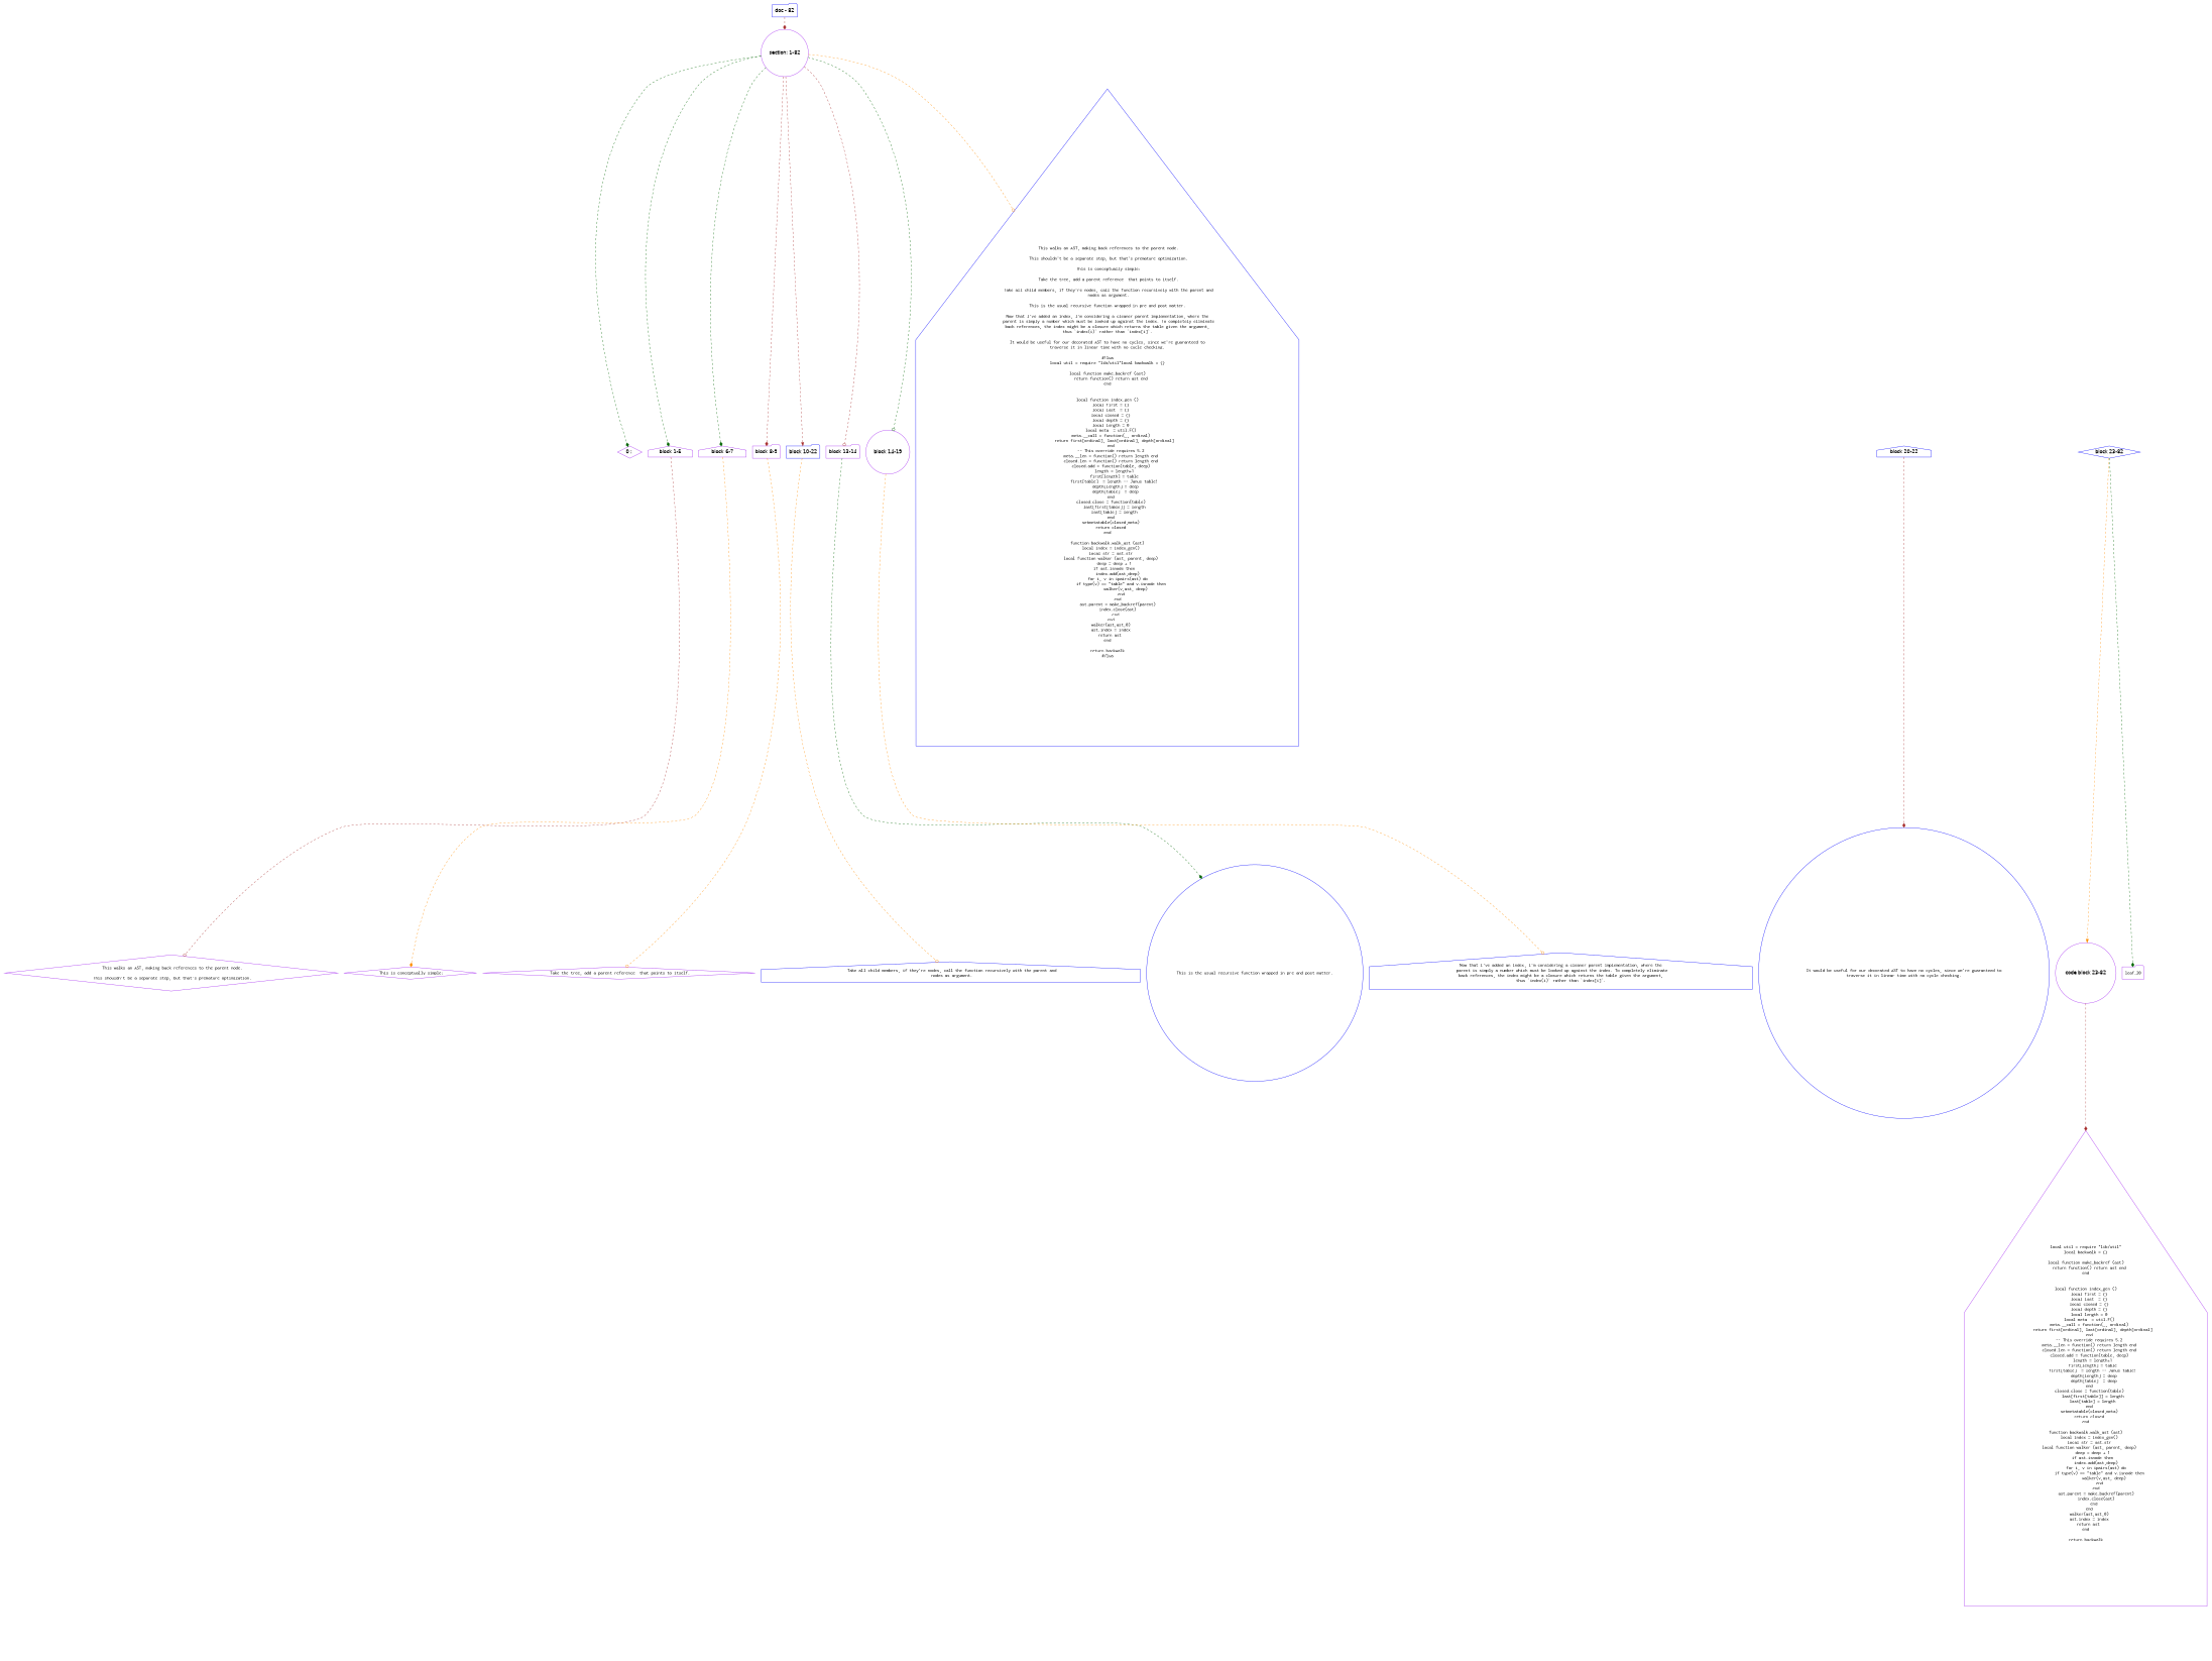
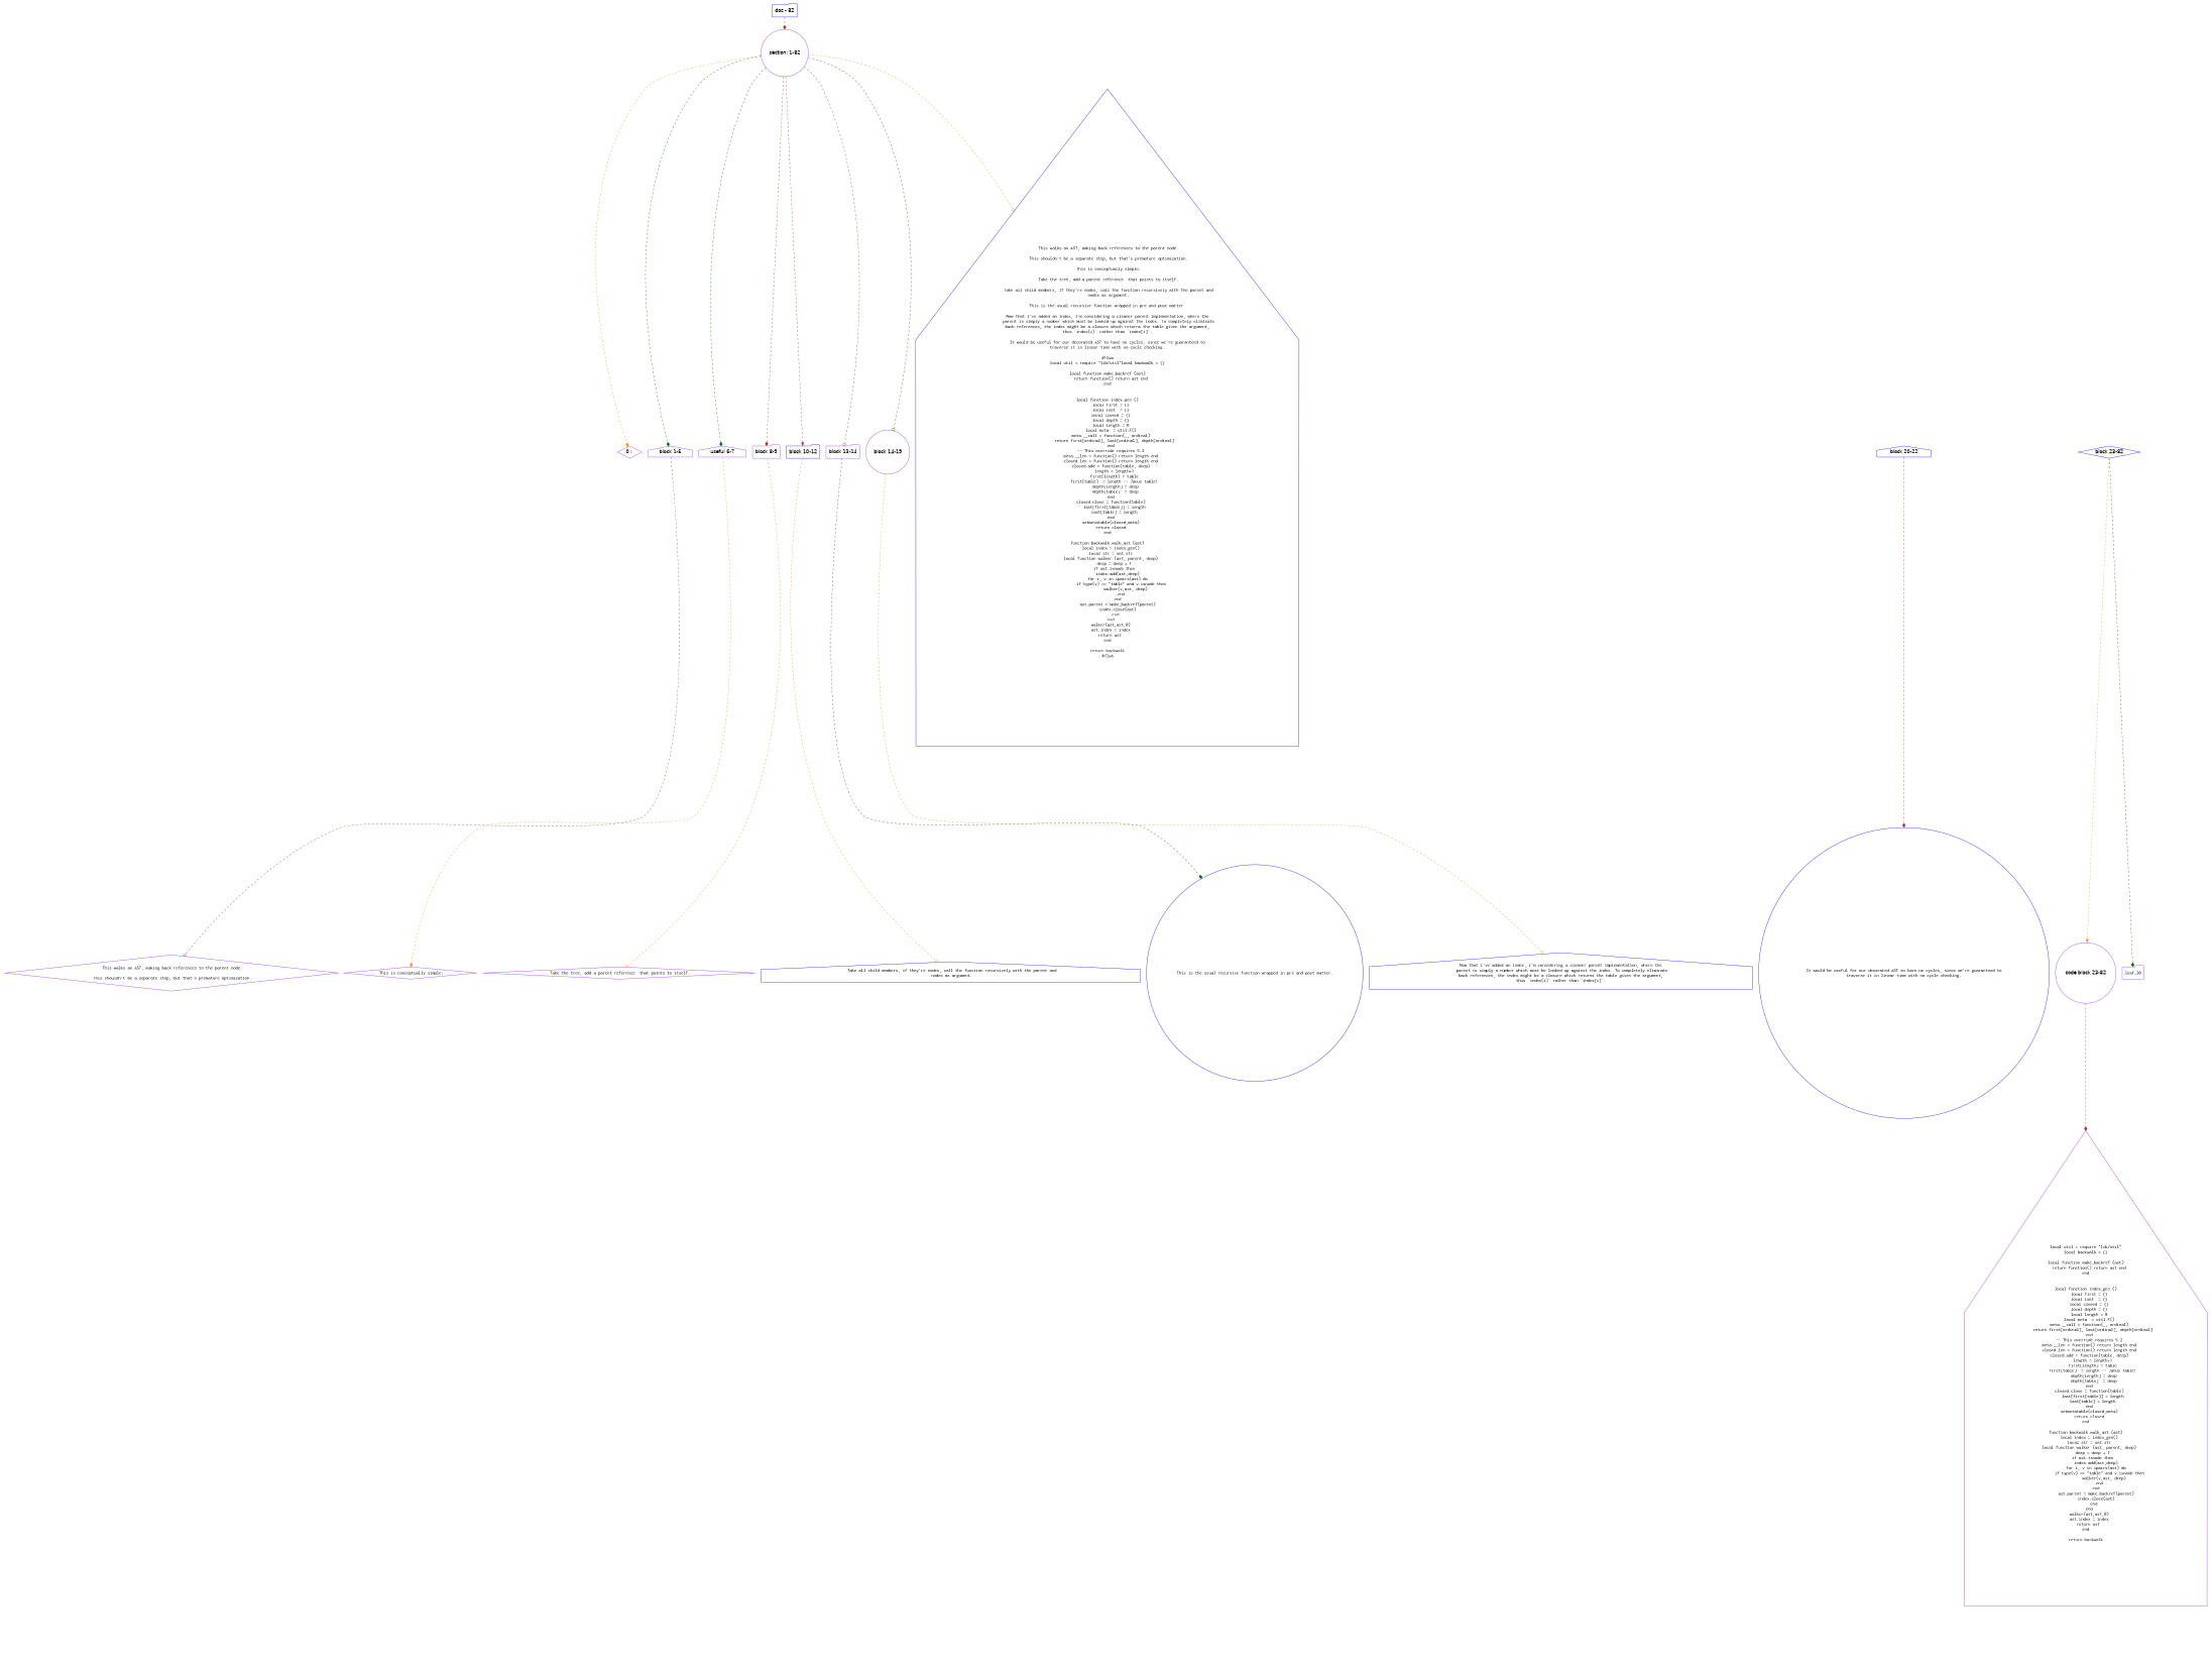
  digraph {
    node [color=purple fontname=Helvetica shape=house]
    edge [arrowhead=diamond color=darkorange style=dashed]
    n1 [label="section: 1-82" shape=circle]
    n2 [label="0 : " shape=diamond]
    n3 [label="block 1-5"]
-   n4 [label="block 6-7"]
+   n4 [label="useful 6-7"]
    n5 [label="block 8-9" shape=folder]
-   n6 [color=blue label="block 10-22" shape=folder]
+   n6 [color=blue label="block 10-12" shape=folder]
    n7 [label="block 13-14" shape=folder]
    n8 [label="block 14-19" shape=circle]
    n9 [color=blue label="block 20-22"]
    n10 [color=blue label="block 23-82" shape=diamond]
    n11 [label="code block 23-82" shape=circle]
    n12 [color=blue fontname=Inconsolata label=" This walks an AST, making back references to the parent node.\n \n This shouldn't be a separate step, but that's premature optimization.\n\n This is conceptually simple:\n\n Take the tree, add a parent reference  that points to itself.\n\n Take all child members, if they're nodes, call the function recursively with the parent and\n nodes as argument.\n\n This is the usual recursive function wrapped in pre and post matter. \n\n Now that I've added an index, I'm considering a cleaner parent implementation, where the \n parent is simply a number which must be looked up against the index. To completely eliminate\n back references, the index might be a closure which returns the table given the argument, \n thus `index(i)` rather than `index[i]`. \n\n It would be useful for our decorated AST to have no cycles, since we're guaranteed to \n traverse it in linear time with no cycle checking. \n\n#!lua\nlocal util = require \"lib/util\"local backwalk = {}\n\nlocal function make_backref (ast)\n   return function() return ast end\nend\n\n\nlocal function index_gen ()\n   local first = {}\n   local last  = {}\n   local closed = {}\n   local depth = {}\n   local length = 0\n   local meta  = util.F()\n   meta.__call = function(_, ordinal)\n      return first[ordinal], last[ordinal], depth[ordinal]\n   end\n   -- This override requires 5.2\n   meta.__len = function() return length end\n   closed.len = function() return length end\n   closed.add = function(table, deep)\n      length = length+1\n      first[length] = table\n      first[table]  = length -- Janus table!\n       depth[length] = deep\n       depth[table]  = deep\n   end\n   closed.close = function(table)\n      last[first[table]] = length\n      last[table] = length\n   end\n   setmetatable(closed,meta)\n   return closed\nend\n\nfunction backwalk.walk_ast (ast)\n   local index = index_gen()\n   local str = ast.str\n   local function walker (ast, parent, deep)\n      deep = deep + 1\n      if ast.isnode then\n         index.add(ast,deep)\n         for i, v in ipairs(ast) do\n            if type(v) == \"table\" and v.isnode then\n                walker(v,ast, deep)\n            end\n         end\n         ast.parent = make_backref(parent)\n         index.close(ast)\n       end\n   end\n   walker(ast,ast,0)\n   ast.index = index\n   return ast \nend\n\nreturn backwalk\n#/lua"]
    n13 [fontname=Inconsolata label=" This walks an AST, making back references to the parent node.\n \n This shouldn't be a separate step, but that's premature optimization.\n" shape=diamond]
    n14 [fontname=Inconsolata label=" This is conceptually simple:\n" shape=diamond]
    n15 [fontname=Inconsolata label=" Take the tree, add a parent reference  that points to itself.\n" shape=diamond]
    n16 [color=blue fontname=Inconsolata label=" Take all child members, if they're nodes, call the function recursively with the parent and\n nodes as argument.\n"]
    n17 [color=blue fontname=Inconsolata label=" This is the usual recursive function wrapped in pre and post matter. \n" shape=circle]
    n18 [color=blue fontname=Inconsolata label=" Now that I've added an index, I'm considering a cleaner parent implementation, where the \n parent is simply a number which must be looked up against the index. To completely eliminate\n back references, the index might be a closure which returns the table given the argument, \n thus `index(i)` rather than `index[i]`. \n"]
    n19 [color=blue fontname=Inconsolata label=" It would be useful for our decorated AST to have no cycles, since we're guaranteed to \n traverse it in linear time with no cycle checking. \n" shape=circle]
    leaf_20 [fontname=Inconsolata shape=folder]
    n21 [fontname=Inconsolata label="local util = require \"lib/util\"\nlocal backwalk = {}\n\nlocal function make_backref (ast)\n   return function() return ast end\nend\n\n\nlocal function index_gen ()\n   local first = {}\n   local last  = {}\n   local closed = {}\n   local depth = {}\n   local length = 0\n   local meta  = util.F()\n   meta.__call = function(_, ordinal)\n      return first[ordinal], last[ordinal], depth[ordinal]\n   end\n   -- This override requires 5.2\n   meta.__len = function() return length end\n   closed.len = function() return length end\n   closed.add = function(table, deep)\n      length = length+1\n      first[length] = table\n      first[table]  = length -- Janus table!\n       depth[length] = deep\n       depth[table]  = deep\n   end\n   closed.close = function(table)\n      last[first[table]] = length\n      last[table] = length\n   end\n   setmetatable(closed,meta)\n   return closed\nend\n\nfunction backwalk.walk_ast (ast)\n   local index = index_gen()\n   local str = ast.str\n   local function walker (ast, parent, deep)\n      deep = deep + 1\n      if ast.isnode then\n         index.add(ast,deep)\n         for i, v in ipairs(ast) do\n            if type(v) == \"table\" and v.isnode then\n                walker(v,ast, deep)\n            end\n         end\n         ast.parent = make_backref(parent)\n         index.close(ast)\n       end\n   end\n   walker(ast,ast,0)\n   ast.index = index\n   return ast \nend\n\nreturn backwalk"]
    n22 [color=blue label="doc - 82" shape=folder]
    subgraph sub_1 {
      rank=same
      n1
    }
    subgraph sub_2 {
      rank=same
      n2
      n3
      n4
      n5
      n6
      n7
      n8
      n9
      n10
    }
    subgraph sub_3 {
      rank=same
      n11
    }
-   n1 -> n2 [color=darkgreen]
+   n1 -> n2
    n1 -> n3 [color=darkgreen]
    n1 -> n4 [color=darkgreen]
    n1 -> n5 [color=brown]
    n1 -> n6 [arrowhead=normal color=brown]
    n1 -> n7 [arrowhead=odot color=brown]
    n1 -> n8 [arrowhead=odot color=darkgreen]
    n1 -> n12 [arrowhead=odot]
    n3 -> n13 [arrowhead=odot color=brown]
    n4 -> n14
    n5 -> n15 [arrowhead=odot]
    n6 -> n16 [arrowhead=odot]
    n7 -> n17 [color=darkgreen]
    n8 -> n18 [arrowhead=odot]
    n9 -> n19 [color=brown]
    n10 -> n11 [arrowhead=normal]
    n10 -> leaf_20 [color=darkgreen]
    n11 -> n21 [color=brown]
    n22 -> n1 [color=brown]
  }
